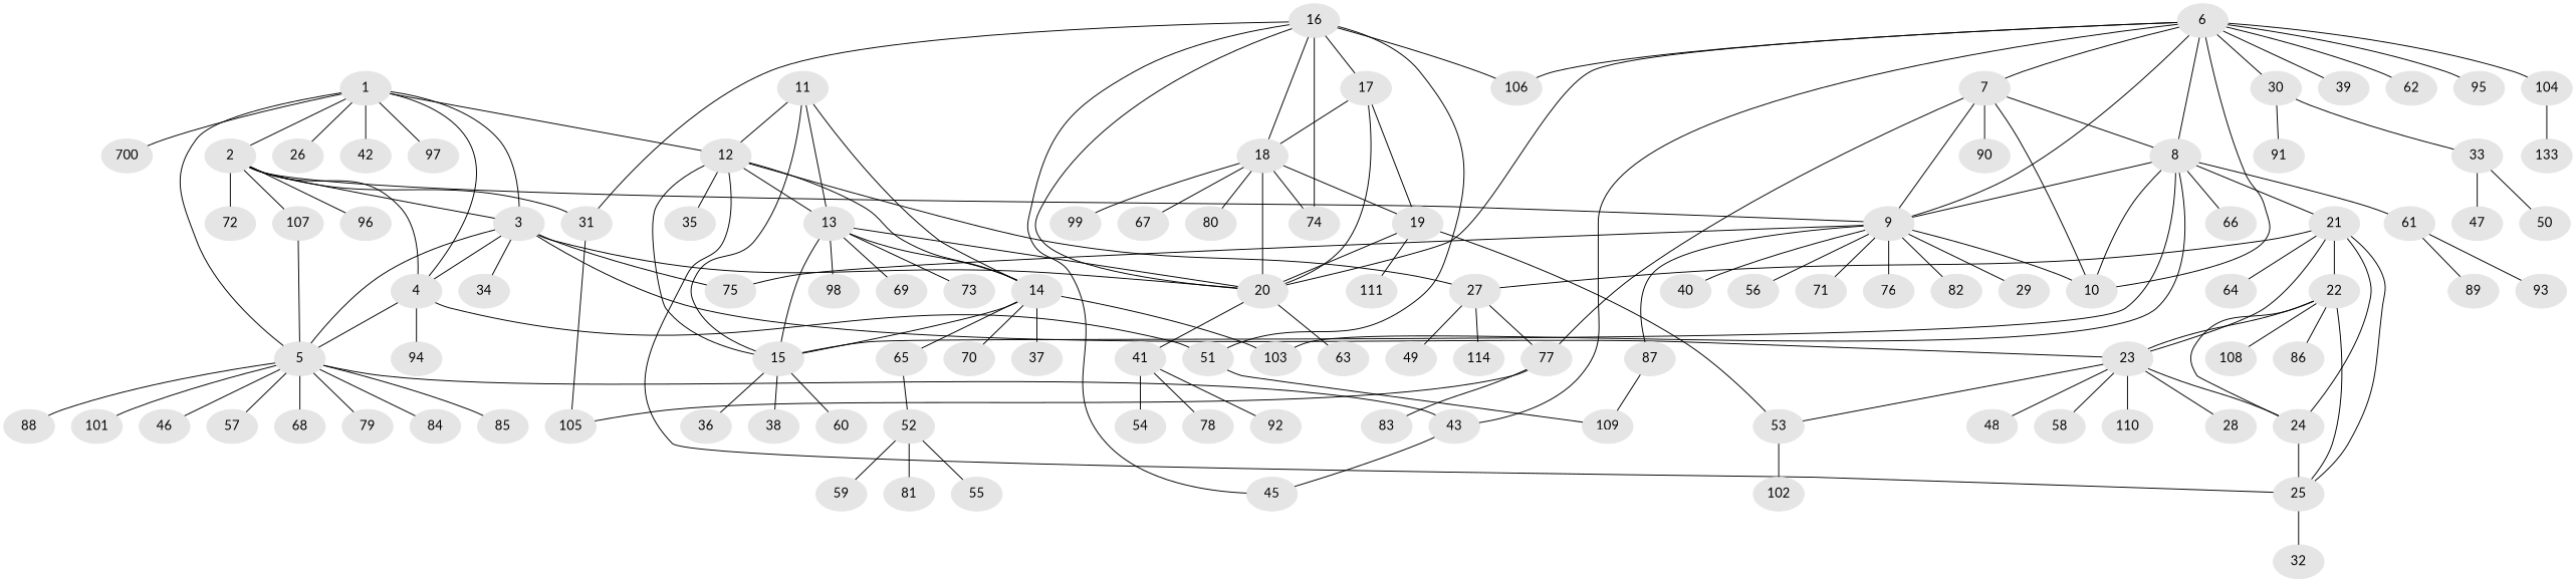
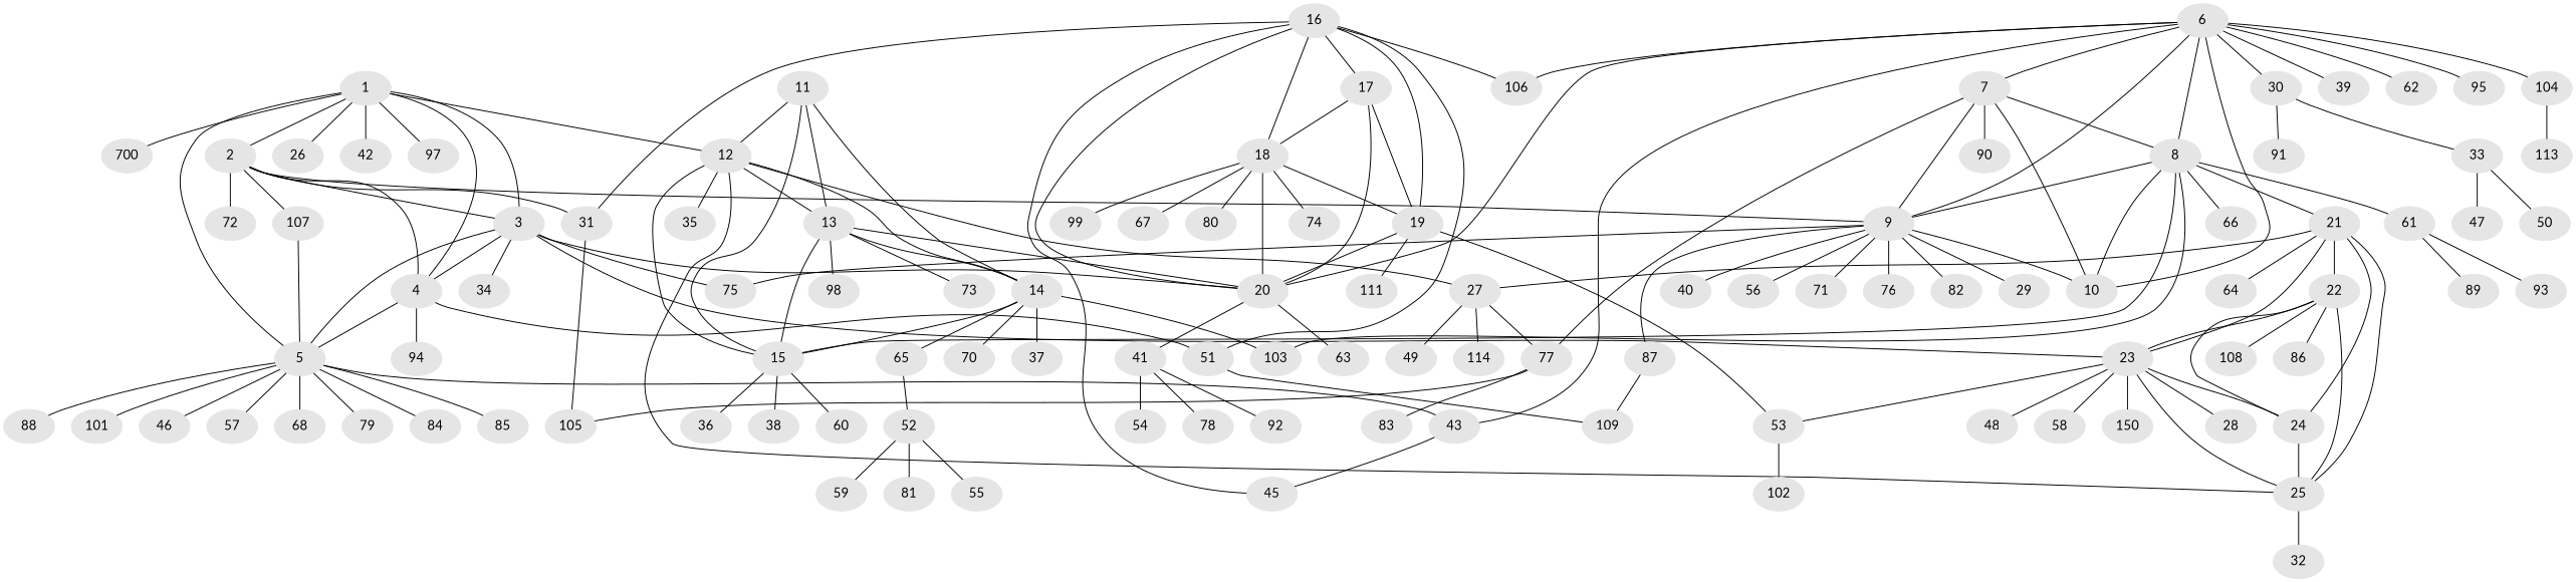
  graph {
    fontname=Lato
    node [color=gray90 fontname=Lato style=filled]
    edge [fontname=Lato]
    1
    2
    3
    4
    5
    12
    26
    42
    97
    n10 [label=700]
    9
    31
    72
-   96
    107
    20
    23
    34
    75
    51
    94
    43
    46
    57
    68
    79
    84
    85
    88
    101
    15
    13
    14
    25
    27
    35
    10
    29
    40
    56
    71
    76
    82
    87
    105
    41
    63
    53
    24
    28
    48
    58
-   110
+   110 [label=150]
    109
    45
    6
    7
    8
    30
    39
    62
    95
    104
    106
    77
    90
    21
    61
    66
    103
    33
    91
-   113 [label=133]
+   113
    83
    36
    38
    60
    22
    64
    89
    93
    11
-   69
    73
    98
    37
    65
    70
    32
    49
    n91 [label=114]
    52
    55
    59
    81
    16
    17
    18
    19
    67
    74
    80
    99
    111
    102
    54
    78
    92
    86
    108
    47
    50
    1 -- 2
    1 -- 3
    1 -- 4
    1 -- 5
    1 -- 12
    1 -- 26
    1 -- 42
    1 -- 97
    1 -- n10
    2 -- 3
    2 -- 4
    2 -- 9
    2 -- 31
    2 -- 72
-   2 -- 96
    2 -- 107
    3 -- 4
    3 -- 5
    3 -- 20
    3 -- 23
    3 -- 34
    3 -- 75
    4 -- 5
    4 -- 51
    4 -- 94
    5 -- 43
    5 -- 46
    5 -- 57
    5 -- 68
    5 -- 79
    5 -- 84
    5 -- 85
    5 -- 88
    5 -- 101
    12 -- 15
    12 -- 13
    12 -- 14
    12 -- 25
    12 -- 27
    12 -- 35
    9 -- 75
    9 -- 10
    9 -- 29
    9 -- 40
    9 -- 56
    9 -- 71
    9 -- 76
    9 -- 82
    9 -- 87
    31 -- 105
    107 -- 5
    20 -- 41
    20 -- 63
+   23 -- 25
    23 -- 53
    23 -- 24
    23 -- 28
    23 -- 48
    23 -- 58
    23 -- 110
    51 -- 109
    43 -- 45
    15 -- 36
    15 -- 38
    15 -- 60
    13 -- 20
    13 -- 15
    13 -- 14
-   13 -- 69
    13 -- 73
    13 -- 98
    14 -- 15
    14 -- 103
    14 -- 37
    14 -- 65
    14 -- 70
    25 -- 32
    27 -- 77
    27 -- 49
    27 -- n91
    87 -- 109
    41 -- 54
    41 -- 78
    41 -- 92
    53 -- 102
    24 -- 25
    6 -- 9
    6 -- 20
    6 -- 43
    6 -- 10
    6 -- 7
    6 -- 8
    6 -- 30
    6 -- 39
    6 -- 62
    6 -- 95
    6 -- 104
    6 -- 106
    7 -- 9
    7 -- 10
    7 -- 8
    7 -- 77
    7 -- 90
    8 -- 9
    8 -- 15
    8 -- 10
    8 -- 21
    8 -- 61
    8 -- 66
    8 -- 103
    30 -- 33
    30 -- 91
    104 -- 113
    77 -- 105
    77 -- 83
    21 -- 23
    21 -- 25
    21 -- 27
    21 -- 24
    21 -- 22
    21 -- 64
    61 -- 89
    61 -- 93
    33 -- 47
    33 -- 50
    22 -- 23
    22 -- 25
    22 -- 24
    22 -- 86
    22 -- 108
    11 -- 12
    11 -- 15
    11 -- 13
    11 -- 14
    65 -- 52
    52 -- 55
    52 -- 59
    52 -- 81
    16 -- 31
    16 -- 20
    16 -- 51
    16 -- 45
    16 -- 106
    16 -- 17
    16 -- 18
-   16 -- 74
+   16 -- 19
    17 -- 20
    17 -- 18
    17 -- 19
    18 -- 20
    18 -- 19
    18 -- 67
    18 -- 74
    18 -- 80
    18 -- 99
    19 -- 20
    19 -- 53
    19 -- 111
  }
